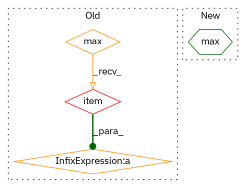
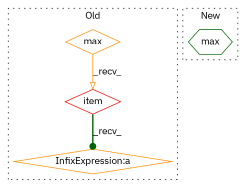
  digraph {
    fontname="IBM Plex Sans"
    node [a=32 l=5 shape=diamond color=darkorange fontname="IBM Plex Sans"]
    edge [fontname="IBM Plex Sans"]
    n1 [l=6 label=item s=337 color=red]
    n2 [a=27 l=3 label="InfixExpression:a" s=343]
    n3 [label=max s=331]
    n4 [label=max s=364 shape=hexagon color=darkgreen]
    subgraph cluster_1 {
      label=Old
      style=dotted
      n1
      n2
      n3
    }
    subgraph cluster_2 {
      label=New
      style=dotted
      n4
    }
-   n1 -> n2 [label=_para_ color=darkgreen style=bold arrowhead=dot]
+   n1 -> n2 [label=_recv_ color=darkgreen style=bold arrowhead=dot]
    n3 -> n1 [label=_recv_ color=darkorange style=solid arrowhead=onormal]
  }
